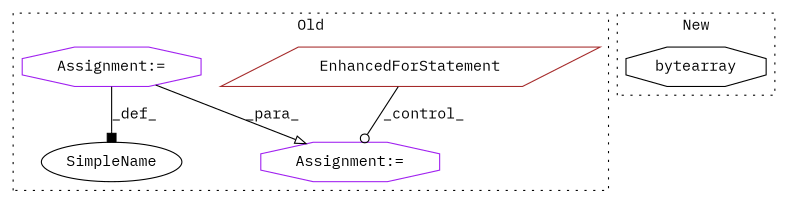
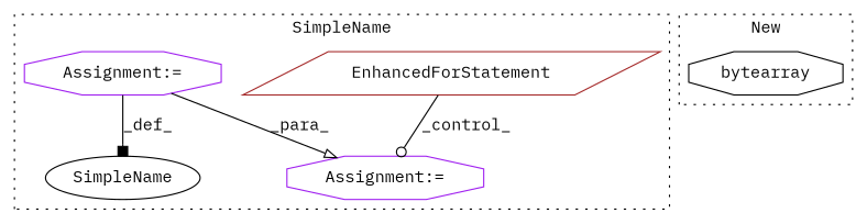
  digraph {
    fontname="IBM Plex Mono"
    node [a=7 color=purple fontname="IBM Plex Mono" l=1 shape=octagon]
    edge [fontname="IBM Plex Mono"]
    n1 [a=70 color=brown l="53,2" label=EnhancedForStatement s="2883,2956" shape=parallelogram]
    n2 [label="Assignment:=" s=2766]
    n3 [label="Assignment:=" s=3010]
    n4 [a=42 color=black label=SimpleName s=2940 shape=ellipse]
    n5 [a=32 color=black l="10,1" label=bytearray s="4736,4768"]
    subgraph cluster_1 {
-     label=Old
+     label=SimpleName
      style=dotted
      n1
      n2
      n3
      n4
    }
    subgraph cluster_2 {
      label=New
      style=dotted
      n5
    }
    n1 -> n3 [arrowhead=odot label=_control_]
    n2 -> n3 [arrowhead=onormal label=_para_]
    n2 -> n4 [arrowhead=box label=_def_]
  }
